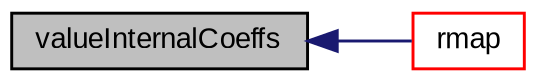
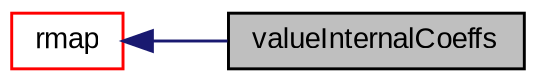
  digraph {
    rankdir=LR
    fontname="Liberation Sans"
    node [fontname="Liberation Sans" fontsize=10 shape=record]
    n1 [color=black fillcolor=grey75 fontcolor=black height=0.2 label=valueInternalCoeffs style=filled width=0.4]
    n2 [color=red height=0.2 label=rmap width=0.4]
-   n1 -> n2 [color=midnightblue dir=back fontname="Liberation Sans" fontsize=10 labelfontname=Helvetica labelfontsize=10 style=solid]
+   n2 -> n1 [color=midnightblue dir=back fontname="Liberation Sans" fontsize=10 labelfontname=Helvetica labelfontsize=10 style=solid]
  }
